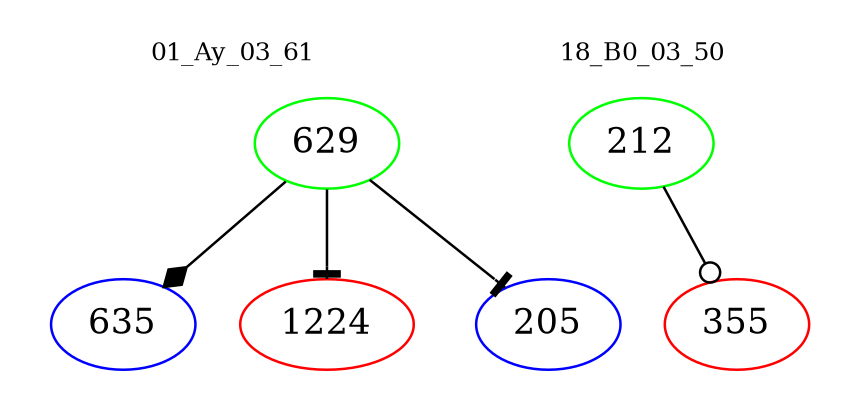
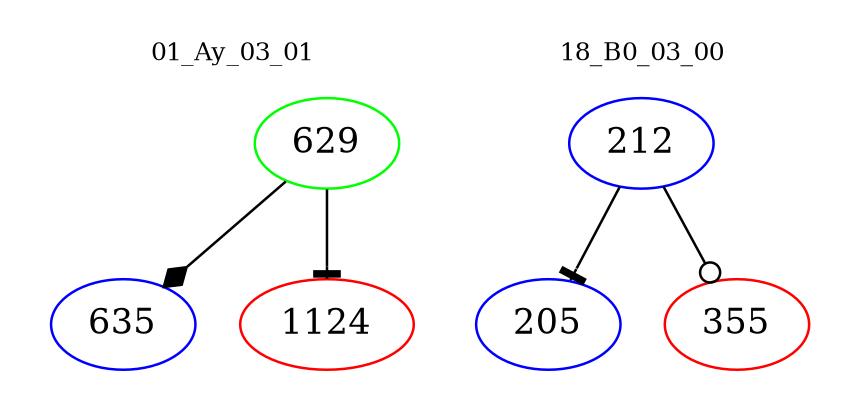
  digraph {
    node [color=green]
    edge [arrowhead=tee color=black]
    n1 [label=629]
    n2 [color=blue label=635]
-   n3 [color=red label=1224]
-   n4 [label=212]
+   n3 [color=red label=1124]
+   n4 [color=blue label=212]
    n5 [color=blue label=205]
    n6 [color=red label=355]
    subgraph cluster_1 {
      color=white
      fontsize=10
-     label="01_Ay_03_61"
+     label="01_Ay_03_01"
      n1
      n2
      n3
    }
    subgraph cluster_2 {
      color=white
      fontsize=10
-     label="18_B0_03_50"
+     label="18_B0_03_00"
      n4
      n5
      n6
    }
    n1 -> n2 [arrowhead=diamond]
    n1 -> n3
-   n1 -> n5
+   n4 -> n5
    n4 -> n6 [arrowhead=odot]
  }
